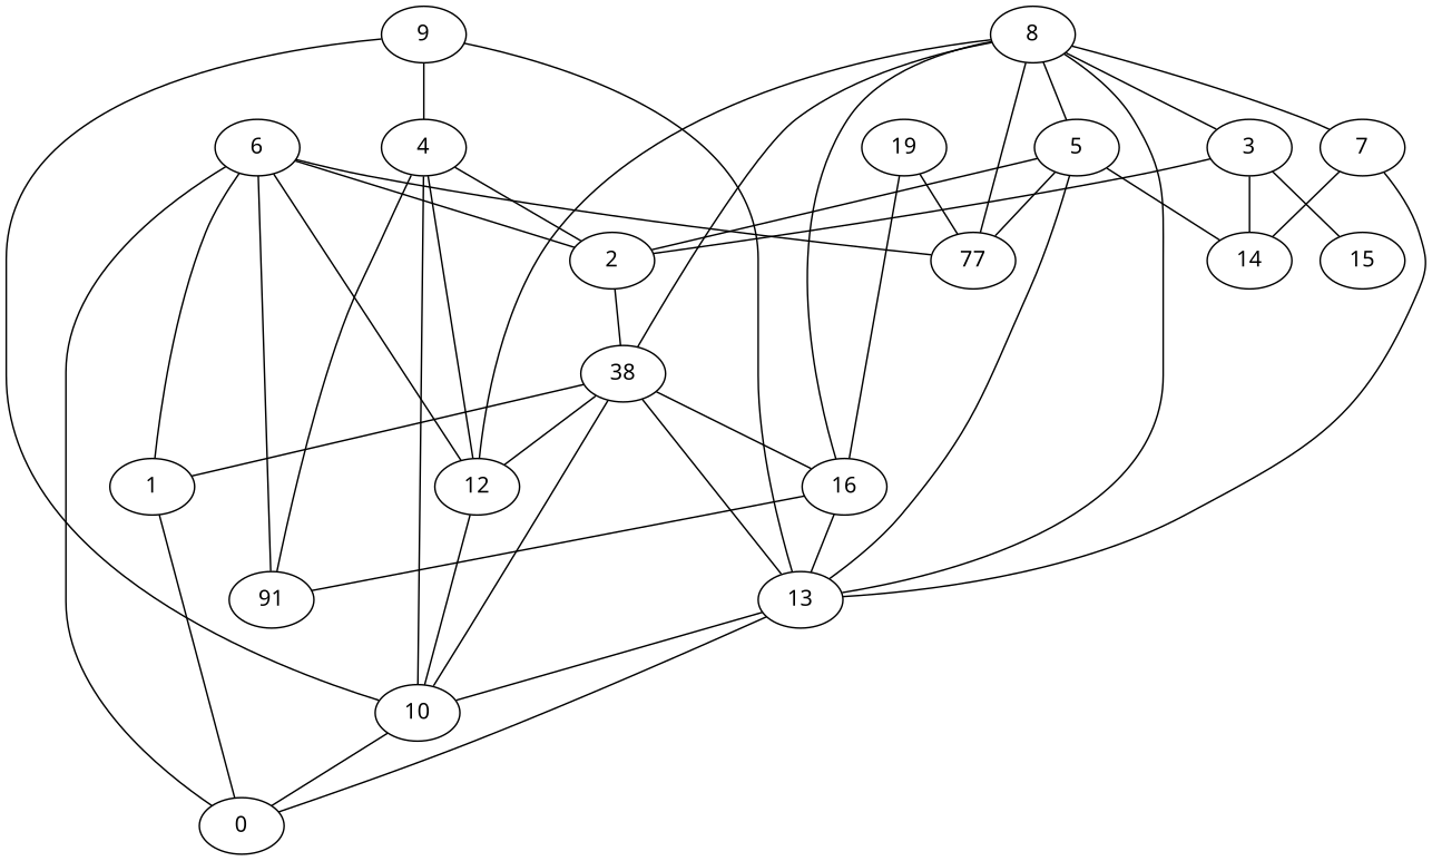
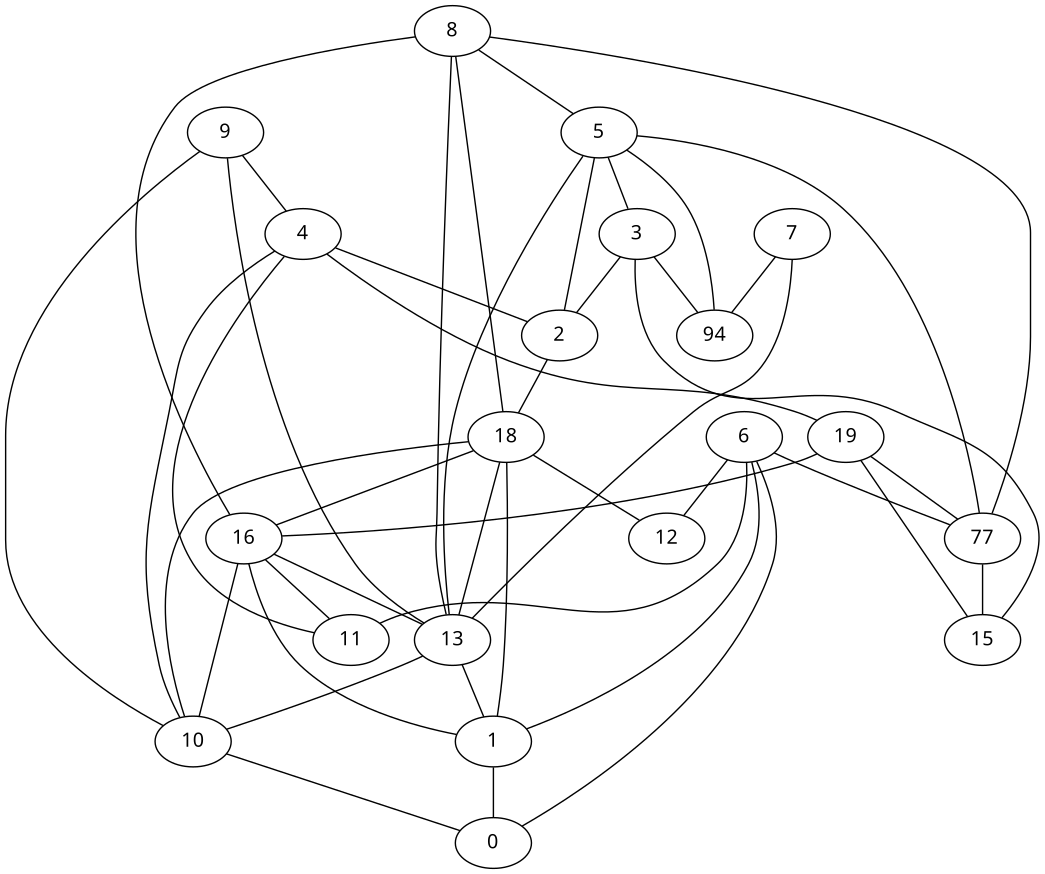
  digraph {
    fontname="Noto Sans"
    node [fontname="Noto Sans"]
    edge [color=black dir=none fontname="Noto Sans"]
    9
    4
    13
    10
    2
    19
-   11 [label=91]
-   18 [label=38]
+   11
+   18
    16
    12
    1
    n12 [label=77]
    15
    6
    0
    5
-   14
+   14 [label=94]
    3
    8
    7
    subgraph sub_1 {
      9
      4
      13
      10
      2
      19
      11
      18
      16
      12
      1
      n12
      15
      6
      0
      5
      14
      3
      8
      7
    }
    9 -> 4
    9 -> 13
    9 -> 10
    4 -> 10
    4 -> 2
-   4 -> 12
+   4 -> 19
    4 -> 11
    13 -> 10
-   13 -> 0
+   13 -> 1
    10 -> 0
    2 -> 18
    19 -> 16
    19 -> n12
+   19 -> 15
    18 -> 13
    18 -> 10
    18 -> 16
    18 -> 12
    18 -> 1
    16 -> 13
    16 -> 11
-   12 -> 10
+   16 -> 1
+   16 -> 10
    1 -> 0
-   6 -> 2
+   n12 -> 15
    6 -> 11
    6 -> 12
    6 -> 1
    6 -> n12
    6 -> 0
    5 -> 13
    5 -> 2
    5 -> n12
    5 -> 14
    3 -> 2
    3 -> 15
    3 -> 14
    8 -> 13
    8 -> 18
    8 -> 16
-   8 -> 12
    8 -> n12
    8 -> 5
-   8 -> 3
-   8 -> 7
+   5 -> 3
    7 -> 13
    7 -> 14
  }
